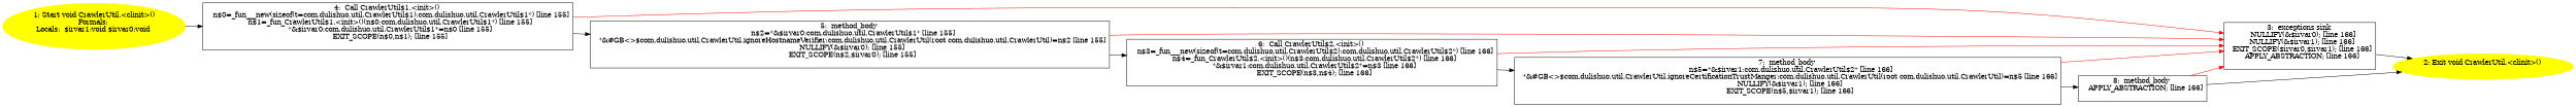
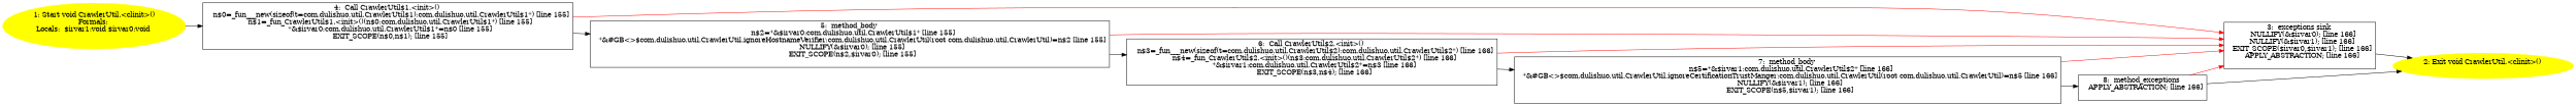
  digraph {
    rankdir=LR
    node [shape=box]
    n1 [color=yellow label="1: Start void CrawlerUtil.<clinit>()\nFormals: \nLocals:  $irvar1:void $irvar0:void \n  " style=filled shape=""]
    n2 [label="4:  Call CrawlerUtil$1.<init>() \n   n$0=_fun___new(sizeof(t=com.dulishuo.util.CrawlerUtil$1):com.dulishuo.util.CrawlerUtil$1*) [line 155]\n  n$1=_fun_CrawlerUtil$1.<init>()(n$0:com.dulishuo.util.CrawlerUtil$1*) [line 155]\n  *&$irvar0:com.dulishuo.util.CrawlerUtil$1*=n$0 [line 155]\n  EXIT_SCOPE(n$0,n$1); [line 155]\n "]
    n3 [label="3:  exceptions sink \n   NULLIFY(&$irvar0); [line 166]\n  NULLIFY(&$irvar1); [line 166]\n  EXIT_SCOPE($irvar0,$irvar1); [line 166]\n  APPLY_ABSTRACTION; [line 166]\n "]
    n4 [label="5:  method_body \n   n$2=*&$irvar0:com.dulishuo.util.CrawlerUtil$1* [line 155]\n  *&#GB<>$com.dulishuo.util.CrawlerUtil.ignoreHostnameVerifier:com.dulishuo.util.CrawlerUtil(root com.dulishuo.util.CrawlerUtil)=n$2 [line 155]\n  NULLIFY(&$irvar0); [line 155]\n  EXIT_SCOPE(n$2,$irvar0); [line 155]\n "]
    n5 [color=yellow label="2: Exit void CrawlerUtil.<clinit>() \n  " style=filled shape=""]
    n6 [label="6:  Call CrawlerUtil$2.<init>() \n   n$3=_fun___new(sizeof(t=com.dulishuo.util.CrawlerUtil$2):com.dulishuo.util.CrawlerUtil$2*) [line 166]\n  n$4=_fun_CrawlerUtil$2.<init>()(n$3:com.dulishuo.util.CrawlerUtil$2*) [line 166]\n  *&$irvar1:com.dulishuo.util.CrawlerUtil$2*=n$3 [line 166]\n  EXIT_SCOPE(n$3,n$4); [line 166]\n "]
    n7 [label="7:  method_body \n   n$5=*&$irvar1:com.dulishuo.util.CrawlerUtil$2* [line 166]\n  *&#GB<>$com.dulishuo.util.CrawlerUtil.ignoreCertificationTrustManger:com.dulishuo.util.CrawlerUtil(root com.dulishuo.util.CrawlerUtil)=n$5 [line 166]\n  NULLIFY(&$irvar1); [line 166]\n  EXIT_SCOPE(n$5,$irvar1); [line 166]\n "]
-   n8 [label="8:  method_body \n   APPLY_ABSTRACTION; [line 166]\n "]
+   n8 [label="8:  method_exceptions \n   APPLY_ABSTRACTION; [line 166]\n "]
    n1 -> n2
    n2 -> n3 [color=red]
    n2 -> n4
    n3 -> n5
    n4 -> n3 [color=red]
    n4 -> n6
    n6 -> n3 [color=red]
    n6 -> n7
    n7 -> n3 [color=red]
    n7 -> n8
    n8 -> n3 [color=red]
    n8 -> n5
  }
